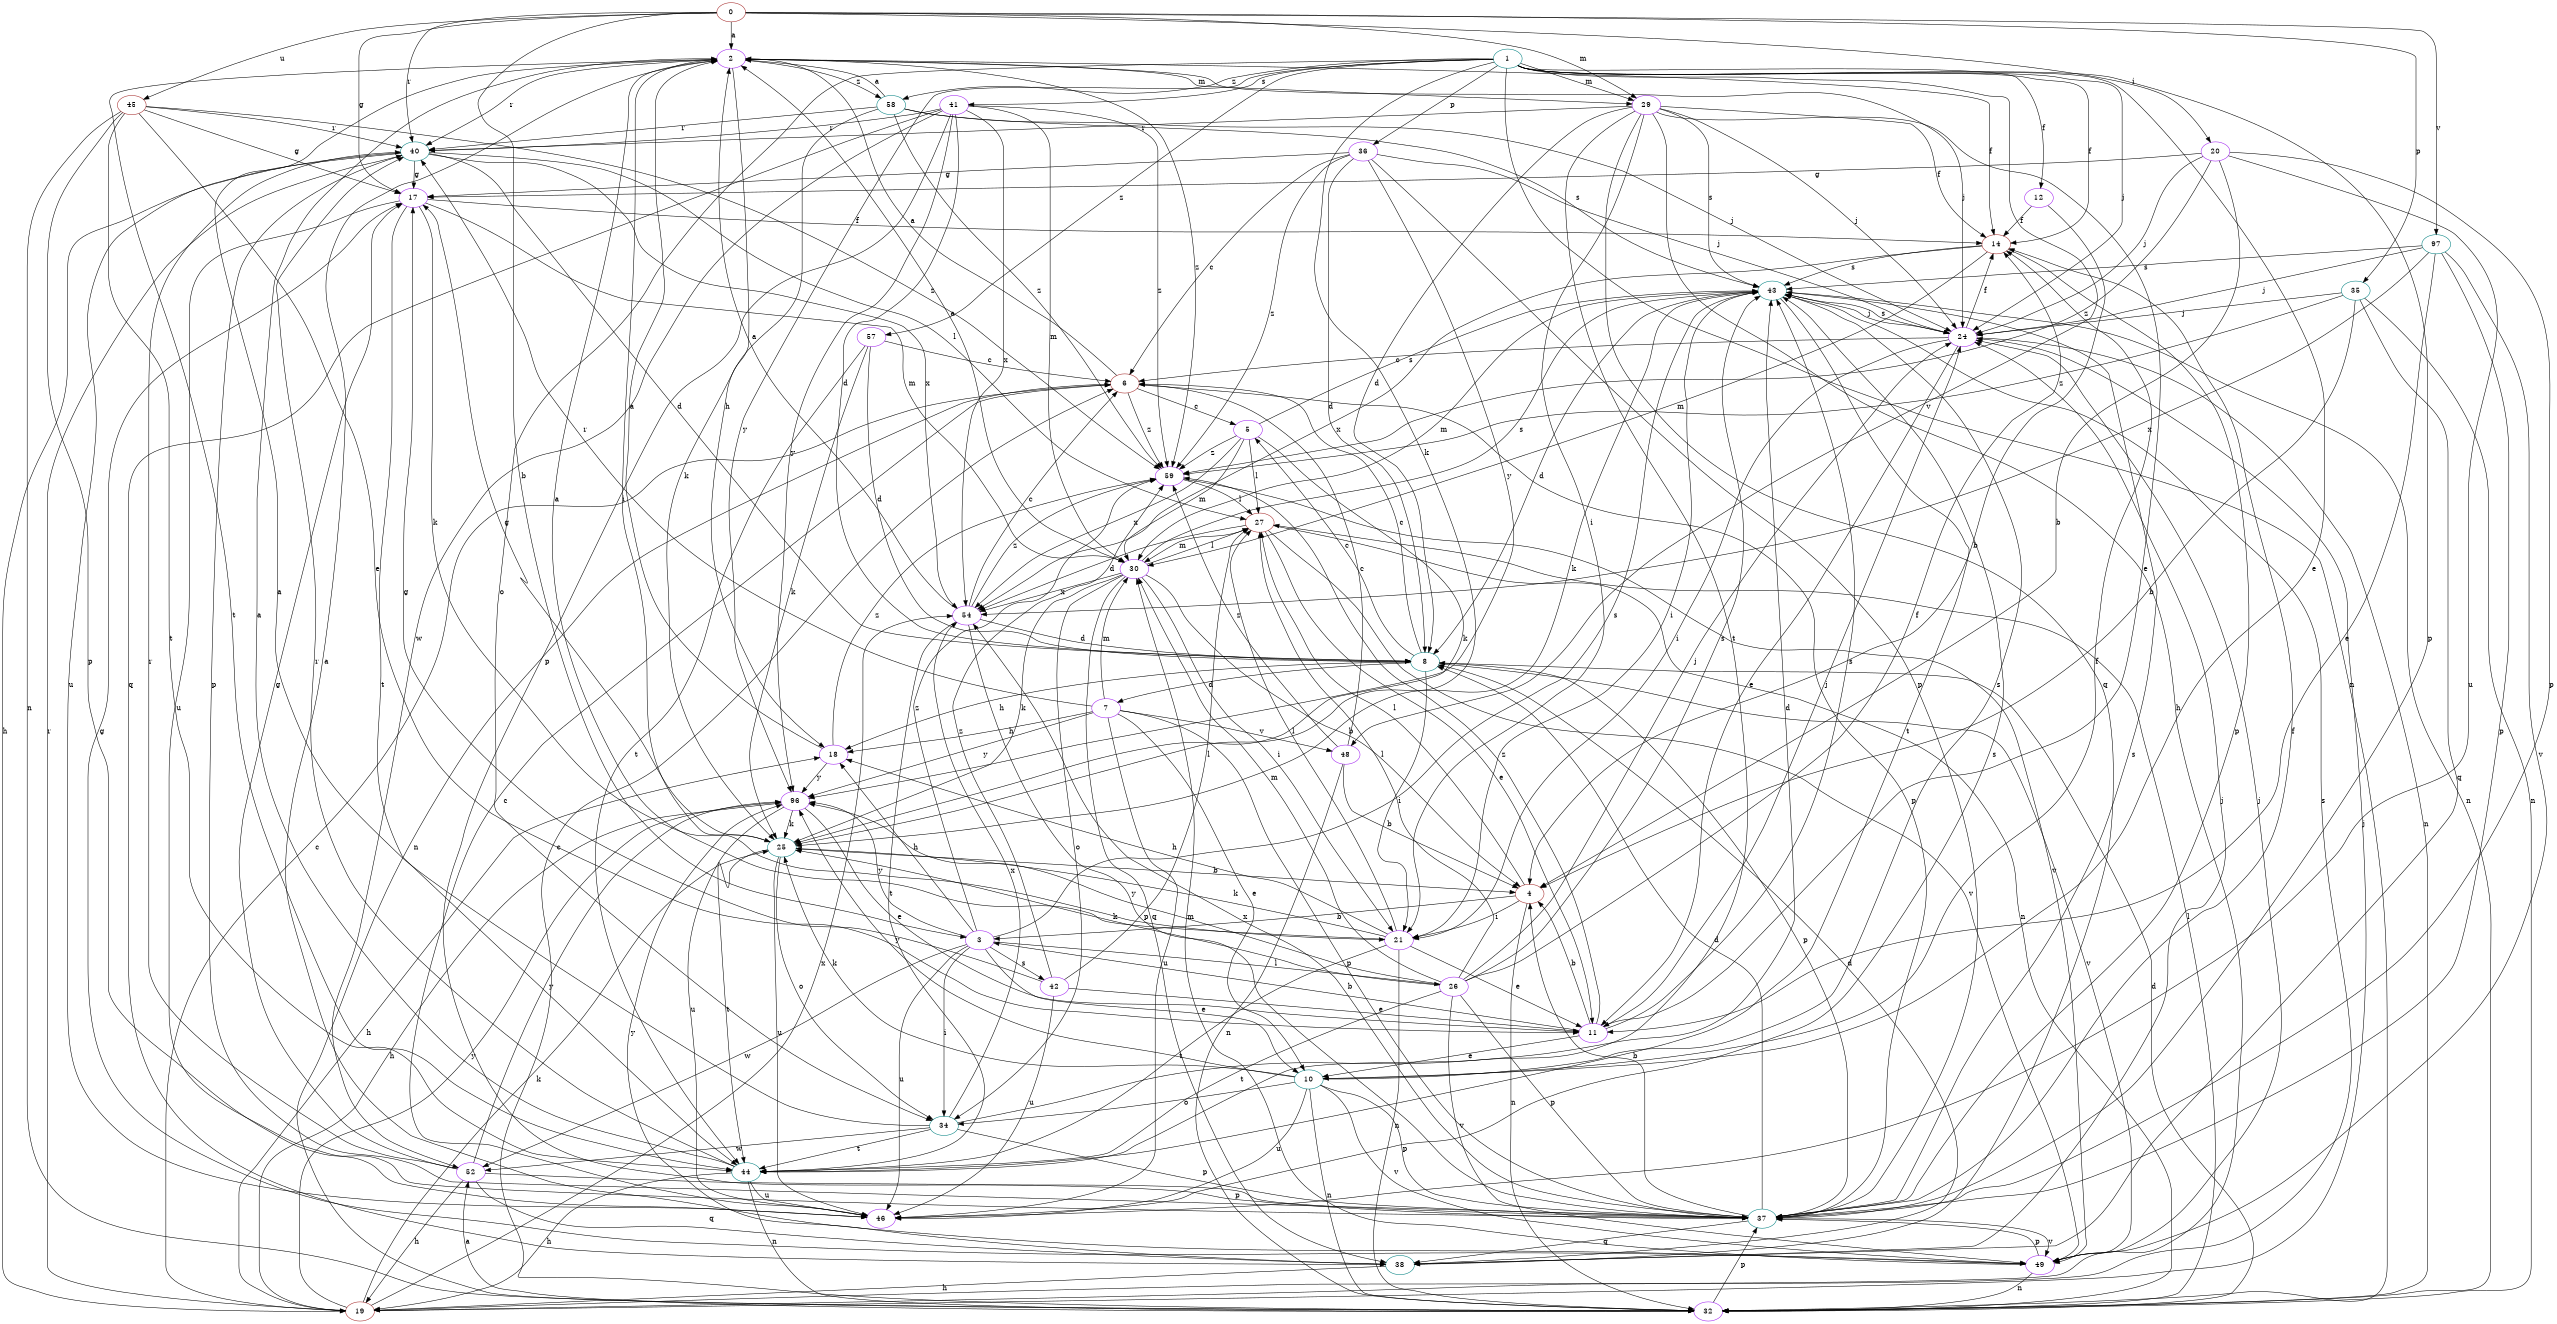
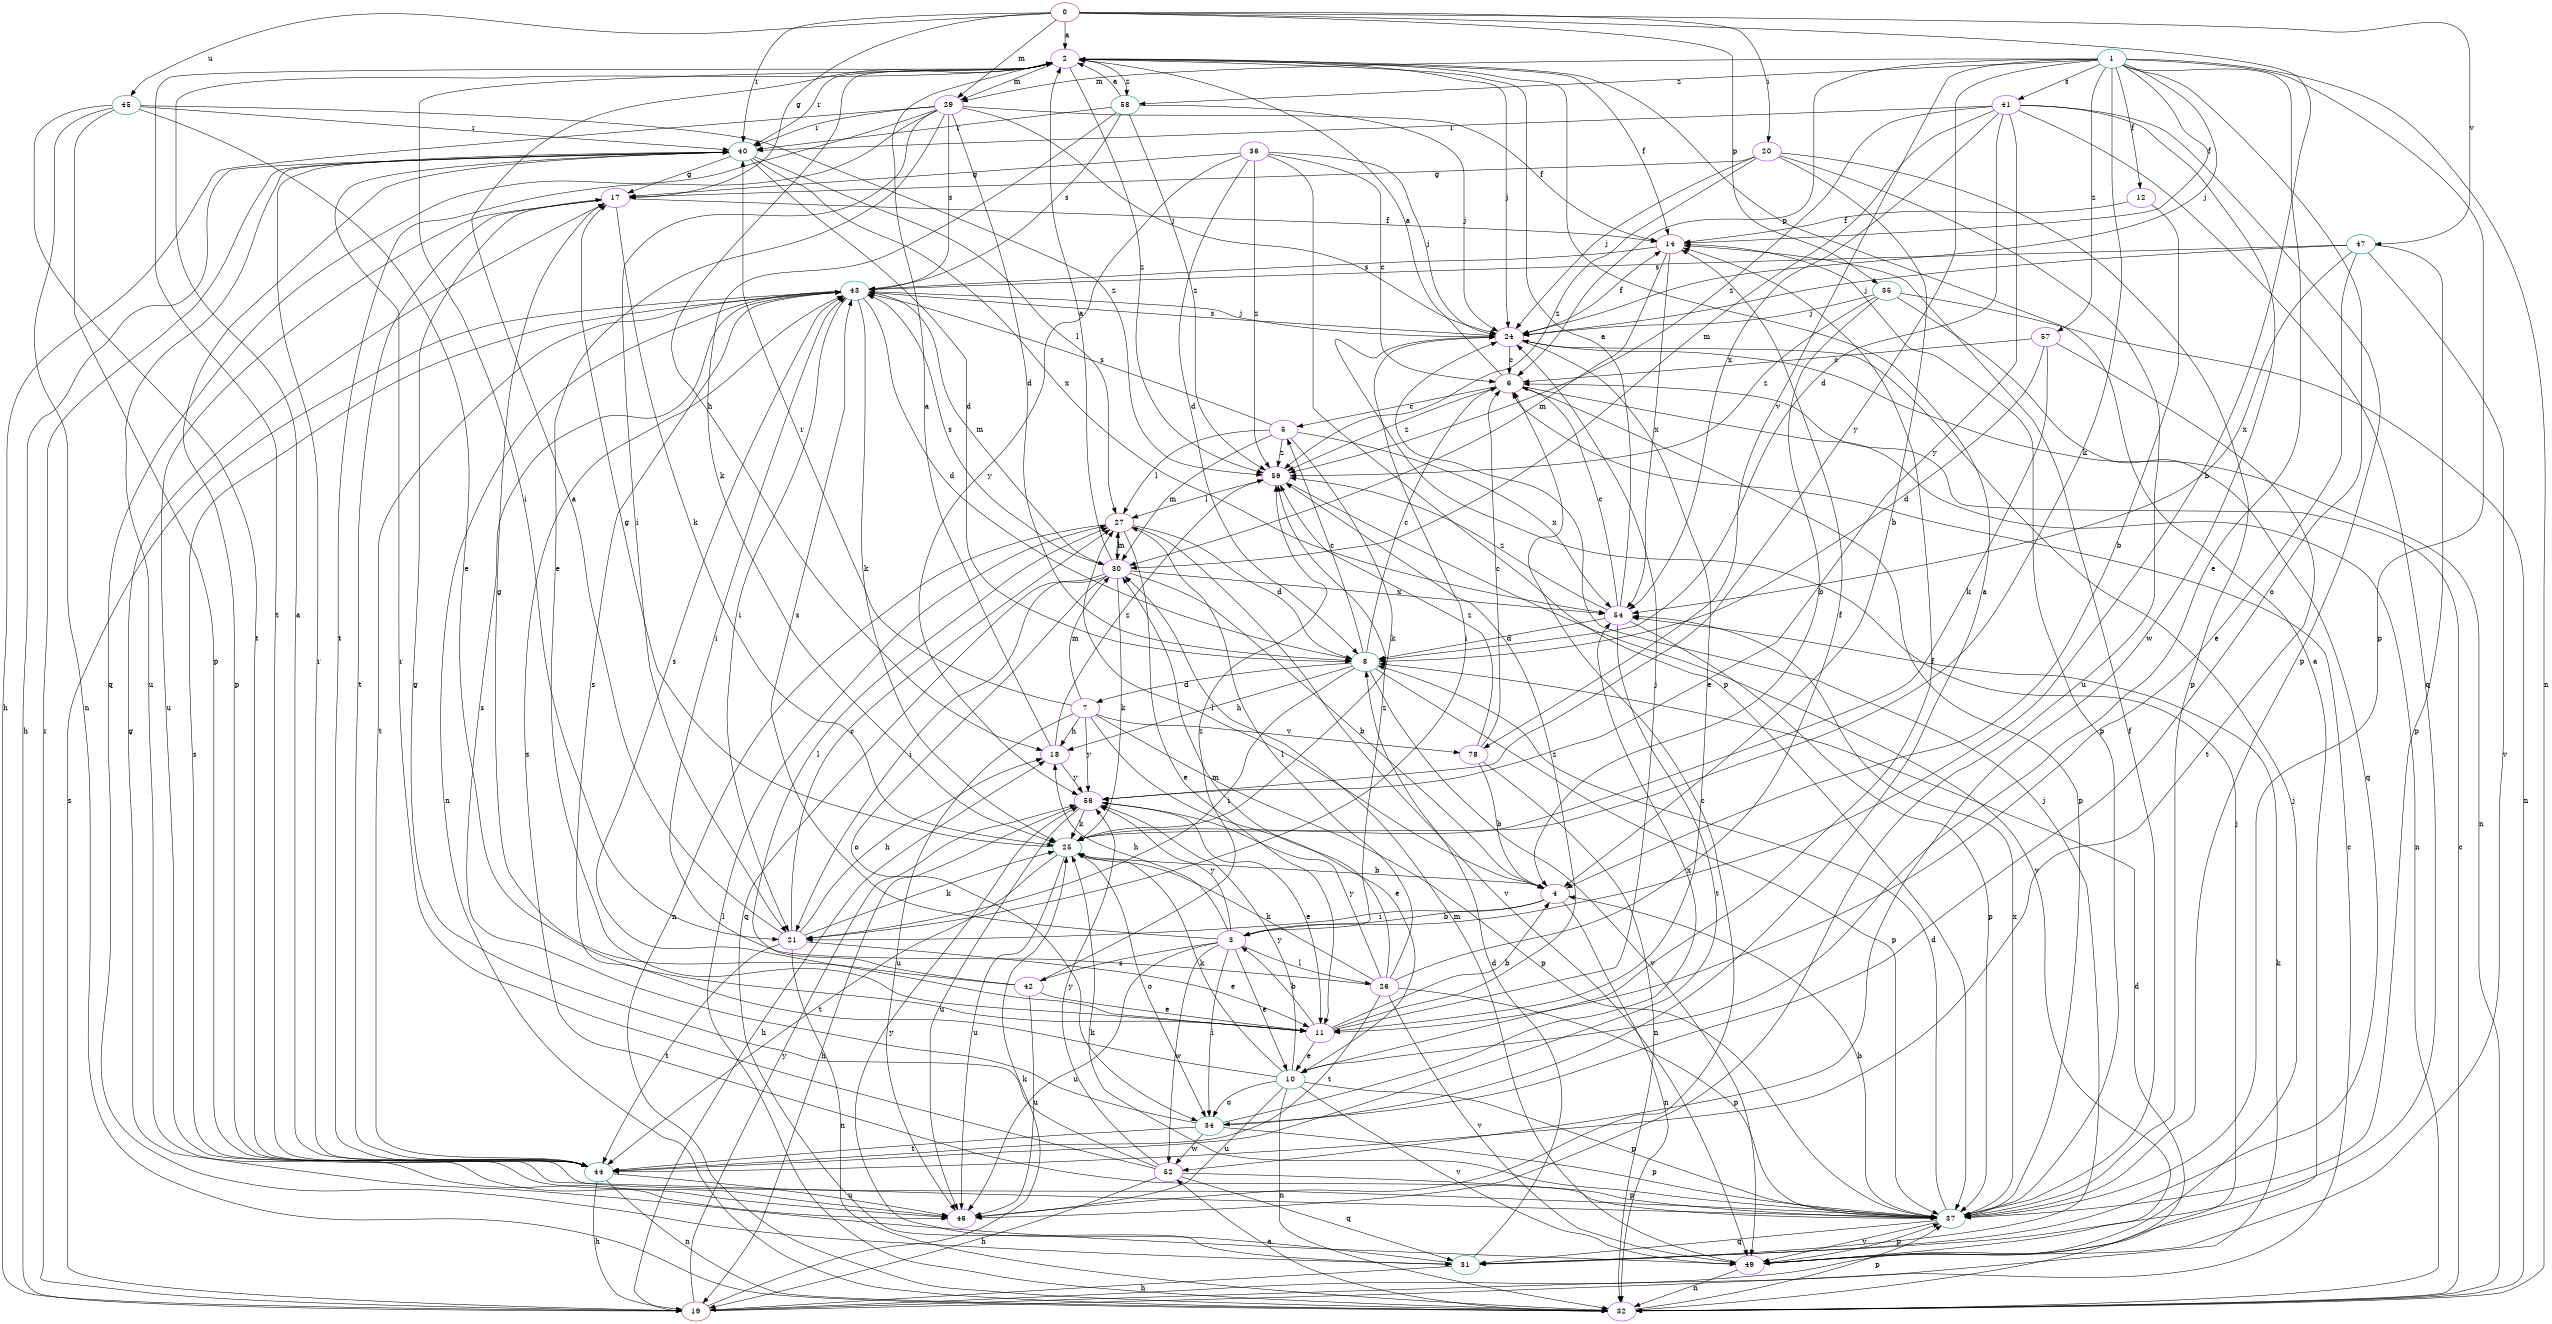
  strict digraph {
    node [color=purple]
    0 [color=brown]
    2
    3
    17
    20
    29
    35 [color=teal]
    40 [color=teal]
-   45 [color=brown]
-   47 [color=teal label=97]
+   45 [color=teal]
+   47 [color=teal]
    14 [color=brown]
    24
    58 [color=teal]
    18
    21
    44 [color=teal]
    59
    10 [color=teal]
    34 [color=teal]
-   56 [label=96]
+   56
    26
    42
    43 [color=teal]
    46
    52
    25 [color=teal]
    30
    37 [color=teal]
    4 [color=brown]
    8 [color=teal]
    11
    19 [color=brown]
-   38 [color=teal]
+   38 [color=teal label=31]
    32
    27 [color=brown]
    54
    49
    1 [color=teal]
    12
    36
    41
-   48
+   48 [label=78]
    57
    6 [color=brown]
    5
    7
    0 -> 2 [label=a]
    0 -> 3 [label=b]
    0 -> 17 [label=g]
    0 -> 20 [label=i]
    0 -> 29 [label=m]
    0 -> 35 [label=p]
    0 -> 40 [label=r]
    0 -> 45 [label=u]
    0 -> 47 [label=v]
    2 -> 29 [label=m]
    2 -> 40 [label=r]
    2 -> 14 [label=f]
    2 -> 24 [label=j]
    2 -> 58 [label=z]
    2 -> 18 [label=h]
    2 -> 21 [label=i]
    2 -> 44 [label=t]
    2 -> 59 [label=z]
    3 -> 18 [label=h]
    3 -> 59 [label=z]
    3 -> 10 [label=e]
    3 -> 34 [label=i]
    3 -> 56 [label=y]
    3 -> 26 [label=l]
    3 -> 42 [label=s]
    3 -> 43 [label=s]
    3 -> 46 [label=u]
    3 -> 52 [label=w]
    17 -> 14 [label=f]
    17 -> 44 [label=t]
    17 -> 46 [label=u]
    17 -> 25 [label=k]
-   17 -> 30 [label=m]
    20 -> 17 [label=g]
    20 -> 24 [label=j]
    20 -> 59 [label=z]
    20 -> 46 [label=u]
    20 -> 37 [label=p]
    20 -> 4 [label=b]
    29 -> 40 [label=r]
    29 -> 14 [label=f]
    29 -> 24 [label=j]
    29 -> 21 [label=i]
    29 -> 44 [label=t]
    29 -> 43 [label=s]
    29 -> 8 [label=d]
    29 -> 11 [label=e]
    29 -> 19 [label=h]
    29 -> 38 [label=q]
    35 -> 24 [label=j]
    35 -> 59 [label=z]
    35 -> 4 [label=b]
    35 -> 38 [label=q]
    35 -> 32 [label=n]
    40 -> 17 [label=g]
    40 -> 46 [label=u]
    40 -> 37 [label=p]
    40 -> 8 [label=d]
    40 -> 19 [label=h]
    40 -> 27 [label=l]
    40 -> 54 [label=x]
-   45 -> 17 [label=g]
    45 -> 40 [label=r]
    45 -> 44 [label=t]
    45 -> 59 [label=z]
    45 -> 37 [label=p]
    45 -> 11 [label=e]
    45 -> 32 [label=n]
    47 -> 24 [label=j]
    47 -> 43 [label=s]
    47 -> 37 [label=p]
    47 -> 11 [label=e]
    47 -> 54 [label=x]
    47 -> 49 [label=v]
    14 -> 43 [label=s]
    14 -> 30 [label=m]
    14 -> 37 [label=p]
    14 -> 54 [label=x]
    24 -> 14 [label=f]
    24 -> 21 [label=i]
    24 -> 43 [label=s]
    24 -> 11 [label=e]
    24 -> 32 [label=n]
    24 -> 6 [label=c]
    58 -> 2 [label=a]
    58 -> 40 [label=r]
    58 -> 24 [label=j]
    58 -> 59 [label=z]
    58 -> 43 [label=s]
    58 -> 25 [label=k]
    18 -> 2 [label=a]
    18 -> 59 [label=z]
    18 -> 56 [label=y]
    21 -> 2 [label=a]
    21 -> 18 [label=h]
    21 -> 44 [label=t]
    21 -> 25 [label=k]
    21 -> 11 [label=e]
    21 -> 32 [label=n]
-   21 -> 27 [label=l]
+   21 -> 27 [label=c]
    44 -> 2 [label=a]
    44 -> 40 [label=r]
    44 -> 46 [label=u]
    44 -> 19 [label=h]
    44 -> 32 [label=n]
    59 -> 27 [label=l]
    59 -> 49 [label=v]
    10 -> 14 [label=f]
    10 -> 34 [label=o]
    10 -> 56 [label=y]
    10 -> 43 [label=s]
    10 -> 46 [label=u]
    10 -> 25 [label=k]
    10 -> 37 [label=p]
    10 -> 32 [label=n]
    10 -> 49 [label=v]
    34 -> 2 [label=a]
    34 -> 44 [label=t]
-   34 -> 43 [label=d]
+   34 -> 43 [label=s]
    34 -> 52 [label=w]
    34 -> 37 [label=p]
    34 -> 54 [label=x]
    56 -> 46 [label=u]
    56 -> 25 [label=k]
    56 -> 11 [label=e]
    56 -> 19 [label=h]
    26 -> 14 [label=f]
-   26 -> 24 [label=j]
    26 -> 44 [label=t]
    26 -> 56 [label=y]
-   26 -> 43 [label=s]
+   26 -> 43 [label=i]
    26 -> 25 [label=k]
    26 -> 30 [label=m]
    26 -> 37 [label=p]
    26 -> 27 [label=l]
    26 -> 49 [label=v]
    42 -> 17 [label=g]
    42 -> 59 [label=z]
    42 -> 46 [label=u]
    42 -> 11 [label=e]
    42 -> 27 [label=l]
    43 -> 24 [label=j]
    43 -> 21 [label=i]
    43 -> 44 [label=t]
    43 -> 25 [label=k]
    43 -> 30 [label=m]
    43 -> 8 [label=d]
    43 -> 32 [label=n]
-   46 -> 43 [label=s]
+   43 -> 46 [label=s]
    46 -> 6 [label=c]
    52 -> 17 [label=g]
    52 -> 40 [label=r]
    52 -> 56 [label=y]
    52 -> 37 [label=p]
    52 -> 19 [label=h]
    52 -> 38 [label=q]
    25 -> 17 [label=g]
    25 -> 44 [label=t]
    25 -> 34 [label=o]
    25 -> 46 [label=u]
    25 -> 4 [label=b]
    30 -> 2 [label=a]
    30 -> 21 [label=i]
    30 -> 34 [label=o]
    30 -> 43 [label=s]
    30 -> 25 [label=k]
    30 -> 4 [label=b]
    30 -> 38 [label=q]
    30 -> 27 [label=l]
    30 -> 54 [label=x]
    37 -> 14 [label=f]
    37 -> 43 [label=s]
+   37 -> 25 [label=k]
    37 -> 4 [label=b]
    37 -> 8 [label=d]
    37 -> 38 [label=q]
    37 -> 54 [label=x]
    37 -> 49 [label=v]
    4 -> 3 [label=b]
    4 -> 21 [label=i]
    4 -> 32 [label=n]
    4 -> 27 [label=l]
    8 -> 18 [label=h]
    8 -> 21 [label=i]
    8 -> 37 [label=p]
    8 -> 49 [label=v]
    8 -> 6 [label=c]
    8 -> 5 [label=c]
    8 -> 7 [label=d]
    11 -> 3 [label=b]
    11 -> 24 [label=j]
    11 -> 59 [label=z]
    11 -> 10 [label=e]
    11 -> 43 [label=s]
    11 -> 4 [label=b]
    19 -> 40 [label=r]
    19 -> 24 [label=j]
    19 -> 18 [label=h]
    19 -> 56 [label=y]
    19 -> 43 [label=s]
    19 -> 25 [label=k]
-   19 -> 54 [label=x]
+   19 -> 54 [label=k]
    19 -> 6 [label=c]
    38 -> 24 [label=j]
    38 -> 56 [label=y]
    38 -> 8 [label=d]
    38 -> 19 [label=h]
    32 -> 52 [label=a]
    32 -> 37 [label=p]
    32 -> 8 [label=d]
    32 -> 27 [label=l]
    32 -> 6 [label=c]
    27 -> 30 [label=m]
-   27 -> 54 [label=d]
+   27 -> 8 [label=d]
    27 -> 11 [label=e]
    27 -> 32 [label=n]
    27 -> 49 [label=v]
    54 -> 2 [label=a]
    54 -> 44 [label=t]
    54 -> 59 [label=z]
    54 -> 37 [label=p]
    54 -> 8 [label=d]
    54 -> 6 [label=c]
    49 -> 2 [label=a]
    49 -> 17 [label=g]
    49 -> 24 [label=j]
    49 -> 30 [label=m]
    49 -> 37 [label=p]
    49 -> 32 [label=n]
    1 -> 29 [label=m]
    1 -> 14 [label=f]
    1 -> 24 [label=j]
    1 -> 58 [label=z]
    1 -> 10 [label=e]
    1 -> 34 [label=o]
    1 -> 56 [label=y]
    1 -> 25 [label=k]
    1 -> 37 [label=p]
    1 -> 32 [label=n]
    1 -> 12 [label=f]
-   1 -> 36 [label=p]
+   1 -> 6 [label=p]
    1 -> 41 [label=s]
    1 -> 48 [label=v]
    1 -> 57 [label=z]
    12 -> 14 [label=f]
    12 -> 4 [label=b]
    36 -> 17 [label=g]
    36 -> 24 [label=j]
    36 -> 59 [label=z]
    36 -> 56 [label=y]
    36 -> 37 [label=p]
    36 -> 8 [label=d]
    36 -> 6 [label=c]
    41 -> 40 [label=r]
    41 -> 59 [label=z]
    41 -> 56 [label=y]
    41 -> 52 [label=w]
    41 -> 30 [label=m]
    41 -> 37 [label=p]
    41 -> 8 [label=d]
    41 -> 38 [label=q]
    41 -> 54 [label=x]
    48 -> 59 [label=z]
    48 -> 4 [label=b]
    48 -> 32 [label=n]
    48 -> 6 [label=c]
    57 -> 44 [label=t]
    57 -> 25 [label=k]
    57 -> 8 [label=d]
    57 -> 6 [label=c]
    6 -> 2 [label=a]
    6 -> 59 [label=z]
    6 -> 37 [label=p]
    6 -> 32 [label=n]
    6 -> 5 [label=c]
    5 -> 59 [label=z]
    5 -> 43 [label=s]
    5 -> 25 [label=k]
    5 -> 30 [label=m]
    5 -> 27 [label=l]
    5 -> 54 [label=x]
    7 -> 40 [label=r]
    7 -> 18 [label=h]
    7 -> 10 [label=e]
    7 -> 56 [label=y]
    7 -> 46 [label=u]
    7 -> 30 [label=m]
    7 -> 37 [label=p]
    7 -> 48 [label=v]
  }
